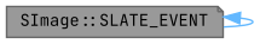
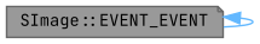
  digraph {
    rankdir=TB
    fontname="JetBrains Mono"
-   n1 [color=gray40 fillcolor=grey60 fontcolor=black fontname="JetBrains Mono" fontsize=10 height=0.2 label="SImage::SLATE_EVENT" shape=note style=filled width=0.4]
+   n1 [color=gray40 fillcolor=grey60 fontcolor=black fontname="JetBrains Mono" fontsize=10 height=0.2 label="SImage::EVENT_EVENT" shape=note style=filled width=0.4]
    n1 -> n1 [color=steelblue1 dir=back fontname="JetBrains Mono" fontsize=10 labelfontname=Helvetica labelfontsize=10 style=solid]
  }
